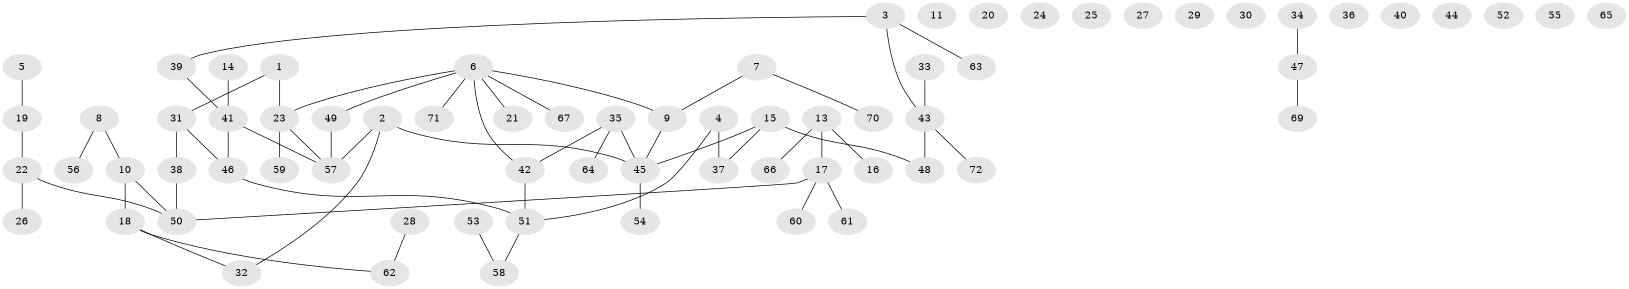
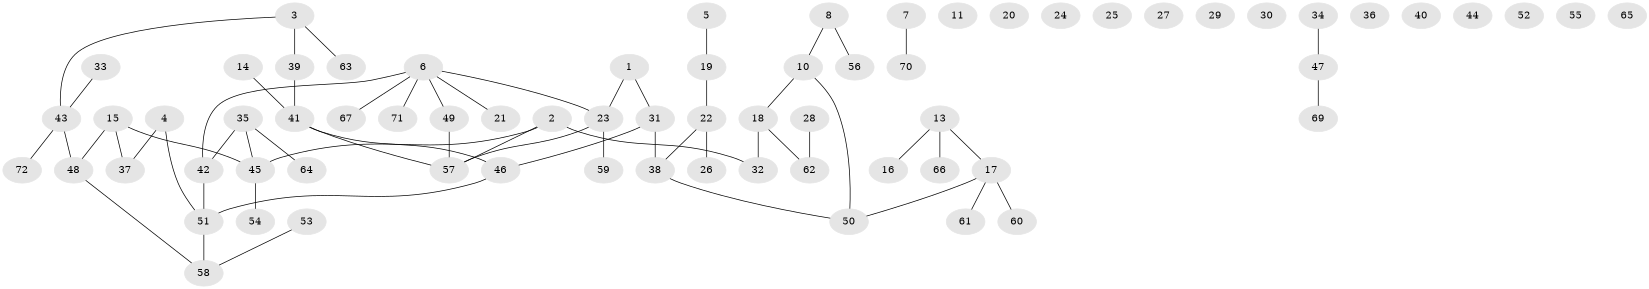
  graph {
    node [color=gray90 style=filled]
    1
    23
    31
    57
    59
    38
    46
    2
    32
    45
    54
    3
    39
    43
    63
    41
    48
    72
    4
    37
    51
    58
    5
    19
    22
    6
-   9
    21
    42
    49
    67
    71
    7
    70
    8
    10
    56
    18
    50
    62
    11
    13
    16
    17
    66
    60
    61
    14
    15
    26
    20
    24
    25
    27
    28
    29
    30
    33
    34
    47
    69
    35
    64
    36
    40
    44
    52
    53
    55
    65
    1 -- 23
    1 -- 31
    23 -- 57
    23 -- 59
    31 -- 38
    31 -- 46
    38 -- 50
    46 -- 51
    2 -- 57
    2 -- 32
    2 -- 45
    45 -- 54
    3 -- 39
    3 -- 43
    3 -- 63
    39 -- 41
    43 -- 48
    43 -- 72
    41 -- 57
    41 -- 46
+   48 -- 58
    4 -- 37
    4 -- 51
    51 -- 58
    5 -- 19
    19 -- 22
-   22 -- 50
+   22 -- 38
    22 -- 26
    6 -- 23
-   6 -- 9
    6 -- 21
    6 -- 42
    6 -- 49
    6 -- 67
    6 -- 71
-   9 -- 45
    42 -- 51
    49 -- 57
-   7 -- 9
    7 -- 70
    8 -- 10
    8 -- 56
    10 -- 18
    10 -- 50
    18 -- 32
    18 -- 62
    13 -- 16
    13 -- 17
    13 -- 66
    17 -- 50
    17 -- 60
    17 -- 61
    14 -- 41
    15 -- 45
    15 -- 48
    15 -- 37
    28 -- 62
    33 -- 43
    34 -- 47
    47 -- 69
    35 -- 45
    35 -- 42
    35 -- 64
    53 -- 58
  }
